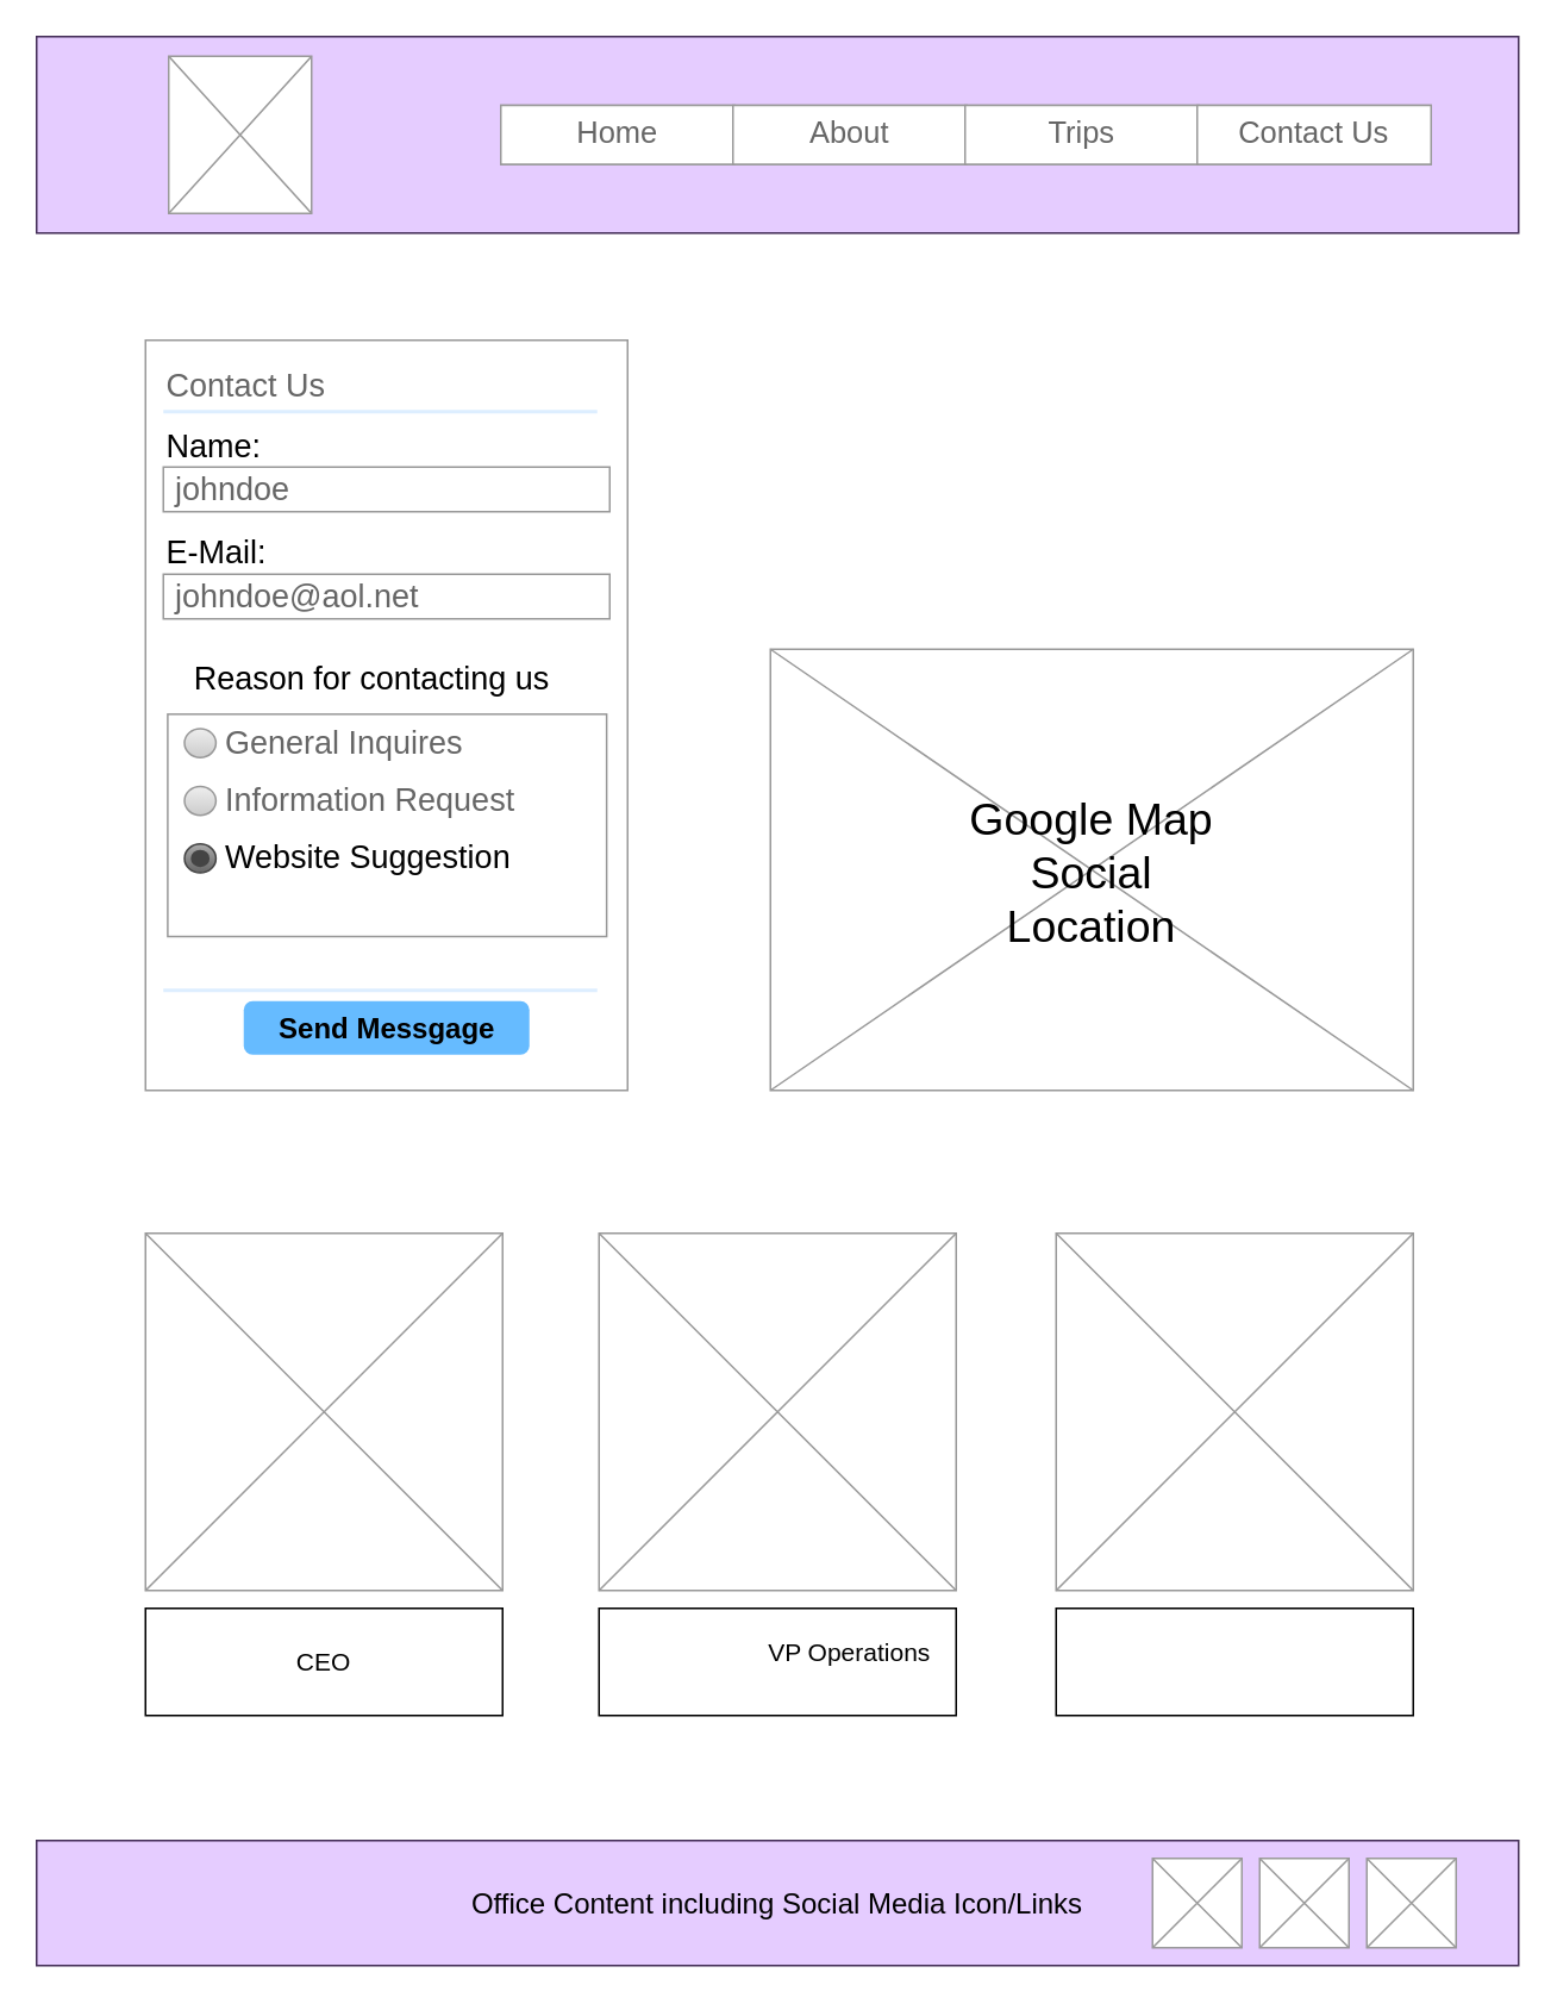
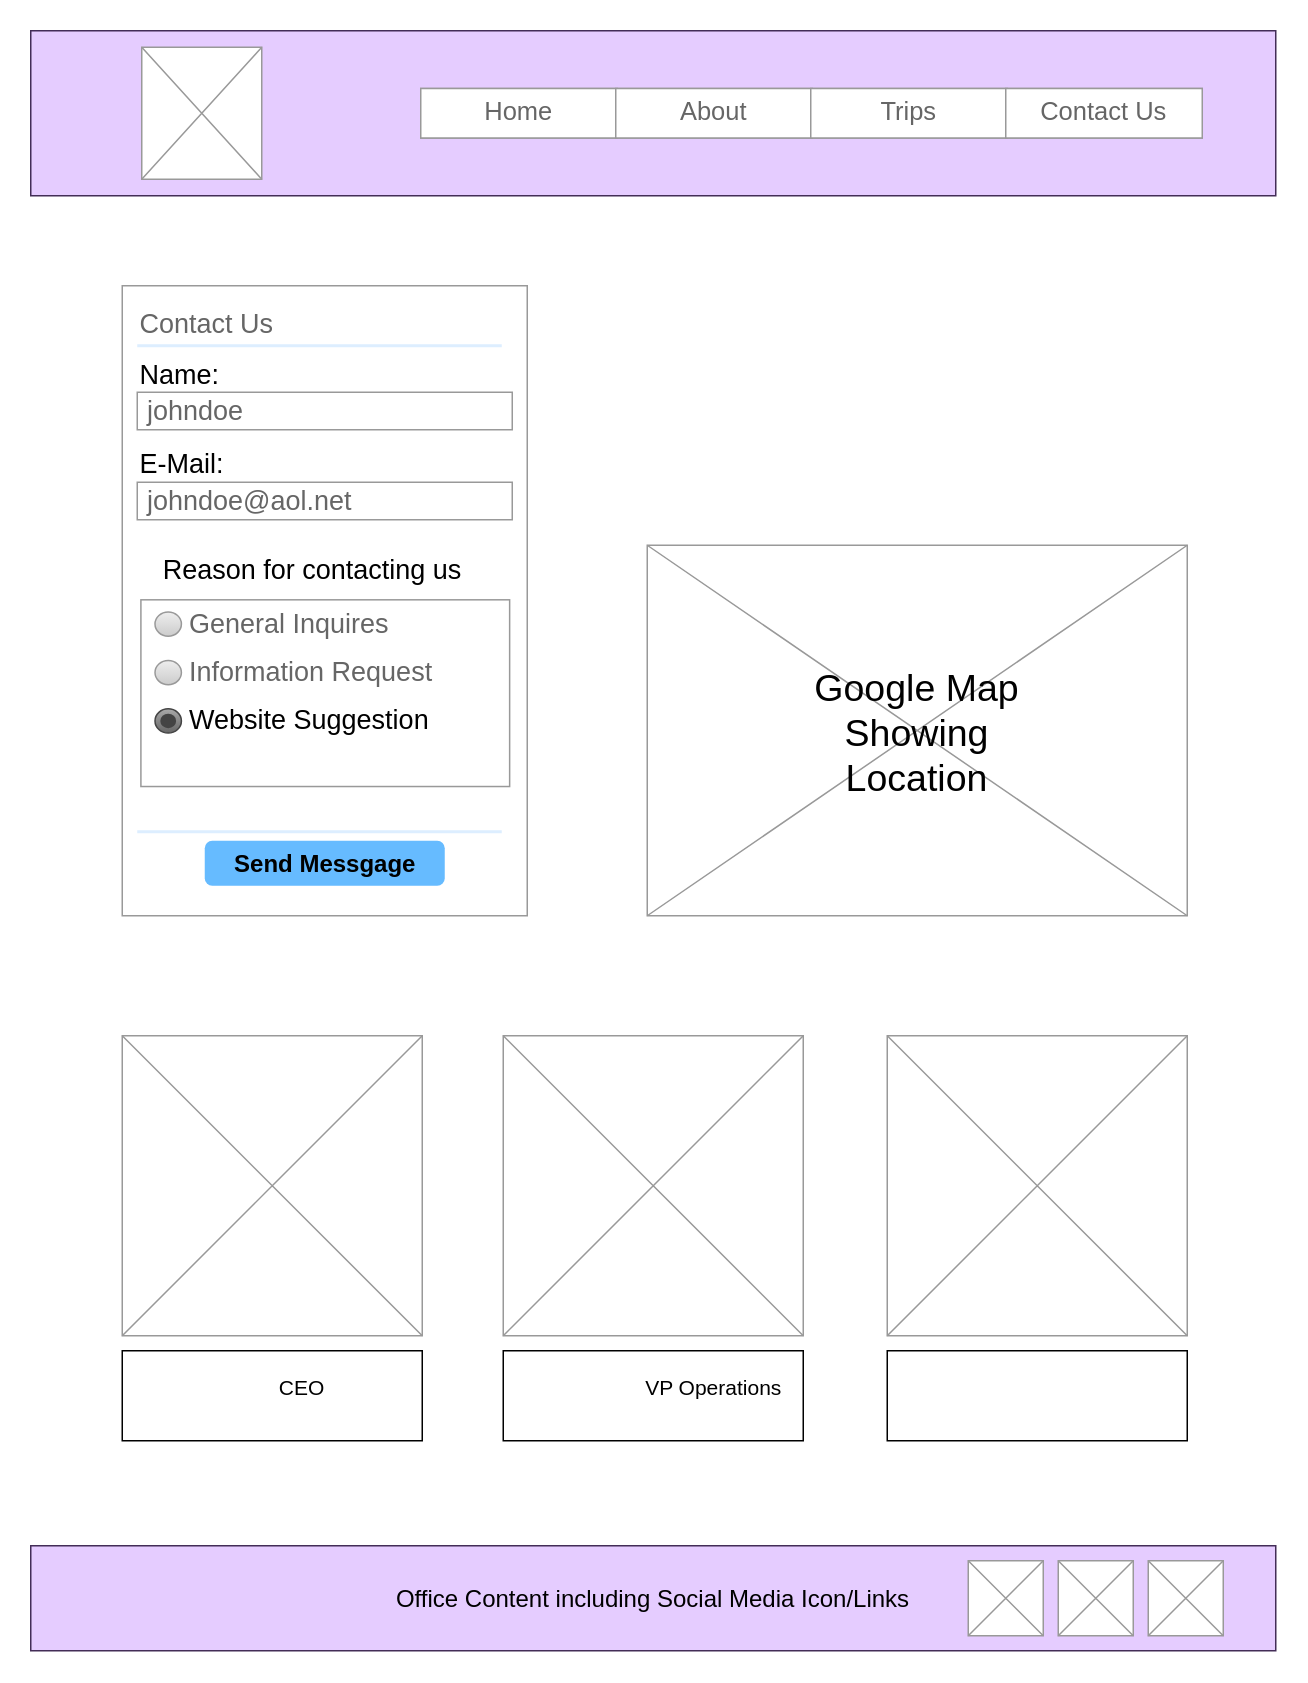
  <mxCell id="0" />
  <mxCell id="1" parent="0" />
  <mxCell id="2" value="" style="strokeWidth=1;shadow=0;dashed=0;align=center;html=1;shape=mxgraph.mockup.forms.rrect;rSize=0;strokeColor=#999999;fillColor=#ffffff;" vertex="1" parent="1"><mxGeometry x="81" y="190" width="270" height="420" as="geometry" /></mxCell>
  <mxCell id="3" value="Contact Us" style="strokeWidth=1;shadow=0;dashed=0;align=center;html=1;shape=mxgraph.mockup.forms.anchor;fontSize=18;fontColor=#666666;align=left;resizeWidth=1;spacingLeft=0;fontFamily=Helvetica;" vertex="1" parent="2"><mxGeometry width="135" height="20" relative="1" as="geometry"><mxPoint x="10" y="16" as="offset" /></mxGeometry></mxCell>
  <mxCell id="4" value="" style="shape=line;strokeColor=#ddeeff;strokeWidth=2;html=1;resizeWidth=1;fontSize=18;fontFamily=Helvetica;" vertex="1" parent="2"><mxGeometry width="243.0" height="10" relative="1" as="geometry"><mxPoint x="10" y="35" as="offset" /></mxGeometry></mxCell>
  <mxCell id="5" value="Name:" style="strokeWidth=1;shadow=0;dashed=0;align=center;html=1;shape=mxgraph.mockup.forms.anchor;fontSize=18;fontColor=#000000;align=left;resizeWidth=1;spacingLeft=0;fontFamily=Helvetica;" vertex="1" parent="2"><mxGeometry width="135" height="20" relative="1" as="geometry"><mxPoint x="10" y="50" as="offset" /></mxGeometry></mxCell>
  <mxCell id="6" value="johndoe" style="strokeWidth=1;shadow=0;dashed=0;align=center;html=1;shape=mxgraph.mockup.forms.rrect;rSize=0;strokeColor=#999999;fontColor=#666666;align=left;spacingLeft=5;resizeWidth=1;fontSize=18;fontFamily=Helvetica;" vertex="1" parent="2"><mxGeometry width="250" height="25" relative="1" as="geometry"><mxPoint x="10" y="71" as="offset" /></mxGeometry></mxCell>
  <mxCell id="7" value="E-Mail:" style="strokeWidth=1;shadow=0;dashed=0;align=center;html=1;shape=mxgraph.mockup.forms.anchor;fontSize=18;fontColor=#000000;align=left;resizeWidth=1;spacingLeft=0;fontFamily=Helvetica;" vertex="1" parent="2"><mxGeometry width="135" height="20" relative="1" as="geometry"><mxPoint x="10" y="109" as="offset" /></mxGeometry></mxCell>
  <mxCell id="8" value="johndoe@aol.net" style="strokeWidth=1;shadow=0;dashed=0;align=center;html=1;shape=mxgraph.mockup.forms.rrect;rSize=0;strokeColor=#999999;fontColor=#666666;align=left;spacingLeft=5;resizeWidth=1;fontSize=18;fontFamily=Helvetica;" vertex="1" parent="2"><mxGeometry width="250" height="25" relative="1" as="geometry"><mxPoint x="10" y="131" as="offset" /></mxGeometry></mxCell>
  <mxCell id="9" value="" style="shape=line;strokeColor=#ddeeff;strokeWidth=2;html=1;resizeWidth=1;" vertex="1" parent="2"><mxGeometry y="1" width="243.0" height="10" relative="1" as="geometry"><mxPoint x="10" y="-61" as="offset" /></mxGeometry></mxCell>
  <mxCell id="10" value="&lt;font color=&quot;#000000&quot;&gt;Send Messgage&lt;/font&gt;" style="strokeWidth=1;shadow=0;dashed=0;align=center;html=1;shape=mxgraph.mockup.forms.rrect;rSize=5;strokeColor=none;fontColor=#ffffff;fillColor=#66bbff;fontSize=16;fontStyle=1;" vertex="1" parent="2"><mxGeometry y="1" width="160" height="30" relative="1" as="geometry"><mxPoint x="55" y="-50" as="offset" /></mxGeometry></mxCell>
  <mxCell id="11" value="Reason for contacting us" style="text;html=1;align=center;verticalAlign=middle;whiteSpace=wrap;rounded=0;fontSize=18;fontFamily=Helvetica;" vertex="1" parent="2"><mxGeometry x="13" y="171.231" width="228.09" height="37.057" as="geometry" /></mxCell>
  <mxCell id="12" value="" style="strokeWidth=1;shadow=0;dashed=0;align=center;html=1;shape=mxgraph.mockup.forms.rrect;rSize=0;strokeColor=#999999;fillColor=#ffffff;recursiveResize=0;fontSize=18;fontFamily=Helvetica;" vertex="1" parent="2"><mxGeometry x="12.443" y="209.375" width="245.817" height="124.471" as="geometry" /></mxCell>
  <mxCell id="13" value="General Inquires" style="shape=ellipse;rSize=0;fillColor=#eeeeee;strokeColor=#999999;gradientColor=#cccccc;html=1;align=left;spacingLeft=4;fontSize=18;fontColor=#666666;labelPosition=right;fontFamily=Helvetica;" vertex="1" parent="12"><mxGeometry x="9.391" y="8.077" width="17.609" height="16.154" as="geometry" /></mxCell>
  <mxCell id="14" value="Information Request" style="shape=ellipse;rSize=0;fillColor=#eeeeee;strokeColor=#999999;gradientColor=#cccccc;html=1;align=left;spacingLeft=4;fontSize=18;fontColor=#666666;labelPosition=right;fontFamily=Helvetica;" vertex="1" parent="12"><mxGeometry x="9.391" y="40.385" width="17.609" height="16.154" as="geometry" /></mxCell>
  <mxCell id="15" value="&lt;font color=&quot;#000000&quot;&gt;Website Suggestion&lt;/font&gt;" style="shape=ellipse;rSize=0;fillColor=#aaaaaa;strokeColor=#444444;gradientColor=#666666;html=1;align=left;spacingLeft=4;fontSize=18;fontColor=#008cff;labelPosition=right;fontFamily=Helvetica;" vertex="1" parent="12"><mxGeometry x="9.391" y="72.692" width="17.609" height="16.154" as="geometry" /></mxCell>
  <mxCell id="16" value="" style="shape=ellipse;fillColor=#444444;strokeColor=none;html=1;fontSize=18;fontFamily=Helvetica;" vertex="1" parent="15"><mxGeometry x="3.522" y="3.231" width="10.565" height="9.692" as="geometry" /></mxCell>
  <mxCell id="17" value="" style="group" vertex="1" connectable="0" parent="1"><mxGeometry x="431" y="363" width="360" height="247" as="geometry" /></mxCell>
  <mxCell id="18" value="" style="verticalLabelPosition=bottom;shadow=0;dashed=0;align=center;html=1;verticalAlign=top;strokeWidth=1;shape=mxgraph.mockup.graphics.simpleIcon;strokeColor=#999999;" vertex="1" parent="17"><mxGeometry width="360" height="247.0" as="geometry" /></mxCell>
  <mxCell id="19" value="" style="shape=image;html=1;verticalAlign=top;verticalLabelPosition=bottom;labelBackgroundColor=#ffffff;imageAspect=0;aspect=fixed;image=https://cdn2.iconfinder.com/data/icons/google-ios-7-app-icons/120/google_maps.png" vertex="1" parent="17"><mxGeometry x="25" y="15.781" width="61.525" height="61.525" as="geometry" /></mxCell>
- <mxCell id="20" value="&lt;font style=&quot;font-size: 25px;&quot;&gt;Google Map Social Location&lt;/font&gt;" style="text;html=1;align=center;verticalAlign=middle;whiteSpace=wrap;rounded=0;" vertex="1" parent="17"><mxGeometry x="100" y="92.625" width="160" height="61.75" as="geometry" /></mxCell>
+ <mxCell id="20" value="&lt;font style=&quot;font-size: 25px;&quot;&gt;Google Map Showing Location&lt;/font&gt;" style="text;html=1;align=center;verticalAlign=middle;whiteSpace=wrap;rounded=0;" vertex="1" parent="17"><mxGeometry x="100" y="92.625" width="160" height="61.75" as="geometry" /></mxCell>
  <mxCell id="21" value="" style="verticalLabelPosition=bottom;shadow=0;dashed=0;align=center;html=1;verticalAlign=top;strokeWidth=1;shape=mxgraph.mockup.graphics.simpleIcon;strokeColor=#999999;flipV=1;" vertex="1" parent="1"><mxGeometry x="81" y="690" width="200" height="200" as="geometry" /></mxCell>
  <mxCell id="22" value="" style="verticalLabelPosition=bottom;shadow=0;dashed=0;align=center;html=1;verticalAlign=top;strokeWidth=1;shape=mxgraph.mockup.graphics.simpleIcon;strokeColor=#999999;flipV=1;" vertex="1" parent="1"><mxGeometry x="335" y="690" width="200" height="200" as="geometry" /></mxCell>
  <mxCell id="23" value="" style="verticalLabelPosition=bottom;shadow=0;dashed=0;align=center;html=1;verticalAlign=top;strokeWidth=1;shape=mxgraph.mockup.graphics.simpleIcon;strokeColor=#999999;flipV=1;" vertex="1" parent="1"><mxGeometry x="591" y="690" width="200" height="200" as="geometry" /></mxCell>
  <mxCell id="24" value="" style="rounded=0;whiteSpace=wrap;html=1;" vertex="1" parent="1"><mxGeometry x="81" y="900" width="200" height="60" as="geometry" /></mxCell>
  <mxCell id="25" value="" style="rounded=0;whiteSpace=wrap;html=1;" vertex="1" parent="1"><mxGeometry x="335" y="900" width="200" height="60" as="geometry" /></mxCell>
  <mxCell id="26" value="" style="rounded=0;whiteSpace=wrap;html=1;" vertex="1" parent="1"><mxGeometry x="591" y="900" width="200" height="60" as="geometry" /></mxCell>
- <mxCell id="27" value="&lt;font style=&quot;font-size: 14px;&quot;&gt;CEO&lt;/font&gt;" style="text;html=1;align=center;verticalAlign=middle;whiteSpace=wrap;rounded=0;" vertex="1" parent="1"><mxGeometry x="151" y="915" width="60" height="30" as="geometry" /></mxCell>
+ <mxCell id="27" value="&lt;font style=&quot;font-size: 14px;&quot;&gt;CEO&lt;/font&gt;" style="text;html=1;align=center;verticalAlign=middle;whiteSpace=wrap;rounded=0;" vertex="1" parent="1"><mxGeometry x="171" y="910" width="60" height="30" as="geometry" /></mxCell>
  <mxCell id="28" value="&lt;font style=&quot;font-size: 14px;&quot;&gt;VP Operations&lt;/font&gt;" style="text;html=1;align=center;verticalAlign=middle;whiteSpace=wrap;rounded=0;" vertex="1" parent="1"><mxGeometry x="418" y="910" width="115" height="30" as="geometry" /></mxCell>
  <mxCell id="29" value="" style="group" vertex="1" connectable="0" parent="1"><mxGeometry x="20" y="1030" width="830" height="70" as="geometry" /></mxCell>
  <mxCell id="30" value="" style="rounded=0;whiteSpace=wrap;html=1;fillColor=#E5CCFF;fontColor=#ffffff;strokeColor=#432D57;" vertex="1" parent="29"><mxGeometry width="830" height="70" as="geometry" /></mxCell>
  <mxCell id="31" value="" style="verticalLabelPosition=bottom;shadow=0;dashed=0;align=center;html=1;verticalAlign=top;strokeWidth=1;shape=mxgraph.mockup.graphics.simpleIcon;strokeColor=#999999;" vertex="1" parent="29"><mxGeometry x="745" y="10" width="50" height="50" as="geometry" /></mxCell>
  <mxCell id="32" value="" style="verticalLabelPosition=bottom;shadow=0;dashed=0;align=center;html=1;verticalAlign=top;strokeWidth=1;shape=mxgraph.mockup.graphics.simpleIcon;strokeColor=#999999;" vertex="1" parent="29"><mxGeometry x="685" y="10" width="50" height="50" as="geometry" /></mxCell>
  <mxCell id="33" value="" style="verticalLabelPosition=bottom;shadow=0;dashed=0;align=center;html=1;verticalAlign=top;strokeWidth=1;shape=mxgraph.mockup.graphics.simpleIcon;strokeColor=#999999;" vertex="1" parent="29"><mxGeometry x="625" y="10" width="50" height="50" as="geometry" /></mxCell>
  <mxCell id="34" value="Office Content including Social Media Icon/Links" style="text;html=1;align=center;verticalAlign=middle;whiteSpace=wrap;rounded=0;fontStyle=0;fontSize=16;" vertex="1" parent="29"><mxGeometry x="220" y="20" width="390" height="30" as="geometry" /></mxCell>
  <mxCell id="35" value="" style="group" vertex="1" connectable="0" parent="1"><mxGeometry x="20" y="20" width="830" height="110.0" as="geometry" /></mxCell>
  <mxCell id="36" value="" style="rounded=0;whiteSpace=wrap;html=1;fillColor=#E5CCFF;fontColor=#ffffff;strokeColor=#432D57;" vertex="1" parent="35"><mxGeometry width="830" height="110.0" as="geometry" /></mxCell>
  <mxCell id="37" value="" style="verticalLabelPosition=bottom;shadow=0;dashed=0;align=center;html=1;verticalAlign=top;strokeWidth=1;shape=mxgraph.mockup.graphics.simpleIcon;strokeColor=#999999;" vertex="1" parent="35"><mxGeometry x="74" y="11" width="80" height="88" as="geometry" /></mxCell>
  <mxCell id="38" value="" style="strokeWidth=1;shadow=0;dashed=0;align=center;html=1;shape=mxgraph.mockup.forms.rrect;rSize=0;strokeColor=#999999;" vertex="1" parent="35"><mxGeometry x="260" y="38.5" width="521" height="33" as="geometry" /></mxCell>
  <mxCell id="39" value="Home" style="strokeColor=inherit;fillColor=inherit;gradientColor=inherit;strokeWidth=1;shadow=0;dashed=0;align=center;html=1;shape=mxgraph.mockup.forms.rrect;rSize=0;fontSize=17;fontColor=#666666;whiteSpace=wrap;" vertex="1" parent="38"><mxGeometry width="131" height="33" as="geometry" /></mxCell>
  <mxCell id="40" value="About" style="strokeColor=inherit;fillColor=inherit;gradientColor=inherit;strokeWidth=1;shadow=0;dashed=0;align=center;html=1;shape=mxgraph.mockup.forms.rrect;rSize=0;fontSize=17;fontColor=#666666;whiteSpace=wrap;" vertex="1" parent="38"><mxGeometry x="130.0" width="131" height="33" as="geometry" /></mxCell>
  <mxCell id="41" value="Trips" style="strokeColor=inherit;fillColor=inherit;gradientColor=inherit;strokeWidth=1;shadow=0;dashed=0;align=center;html=1;shape=mxgraph.mockup.forms.rrect;rSize=0;fontSize=17;fontColor=#666666;whiteSpace=wrap;" vertex="1" parent="38"><mxGeometry x="260" width="131" height="33" as="geometry" /></mxCell>
  <mxCell id="42" value="Contact Us" style="strokeColor=inherit;fillColor=inherit;gradientColor=inherit;strokeWidth=1;shadow=0;dashed=0;align=center;html=1;shape=mxgraph.mockup.forms.rrect;rSize=0;fontSize=17;fontColor=#666666;whiteSpace=wrap;" vertex="1" parent="38"><mxGeometry x="390" width="131" height="33" as="geometry" /></mxCell>
